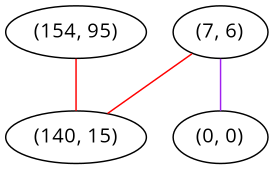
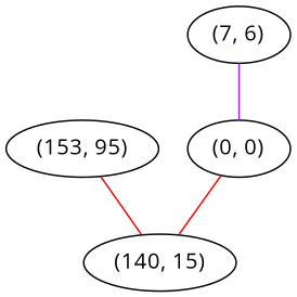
  graph {
    fontname="Open Sans"
    node [fontname="Open Sans"]
    edge [color=red fontname="Open Sans" weight=1]
    n1 [label="(140, 15)"]
-   "(154, 95)"
+   "(154, 95)" [label="(153, 95)"]
    "(7, 6)"
    "(0, 0)"
    "(154, 95)" -- n1
-   "(7, 6)" -- n1
+   "(0, 0)" -- n1
    "(7, 6)" -- "(0, 0)" [color=purple weight=4]
  }
